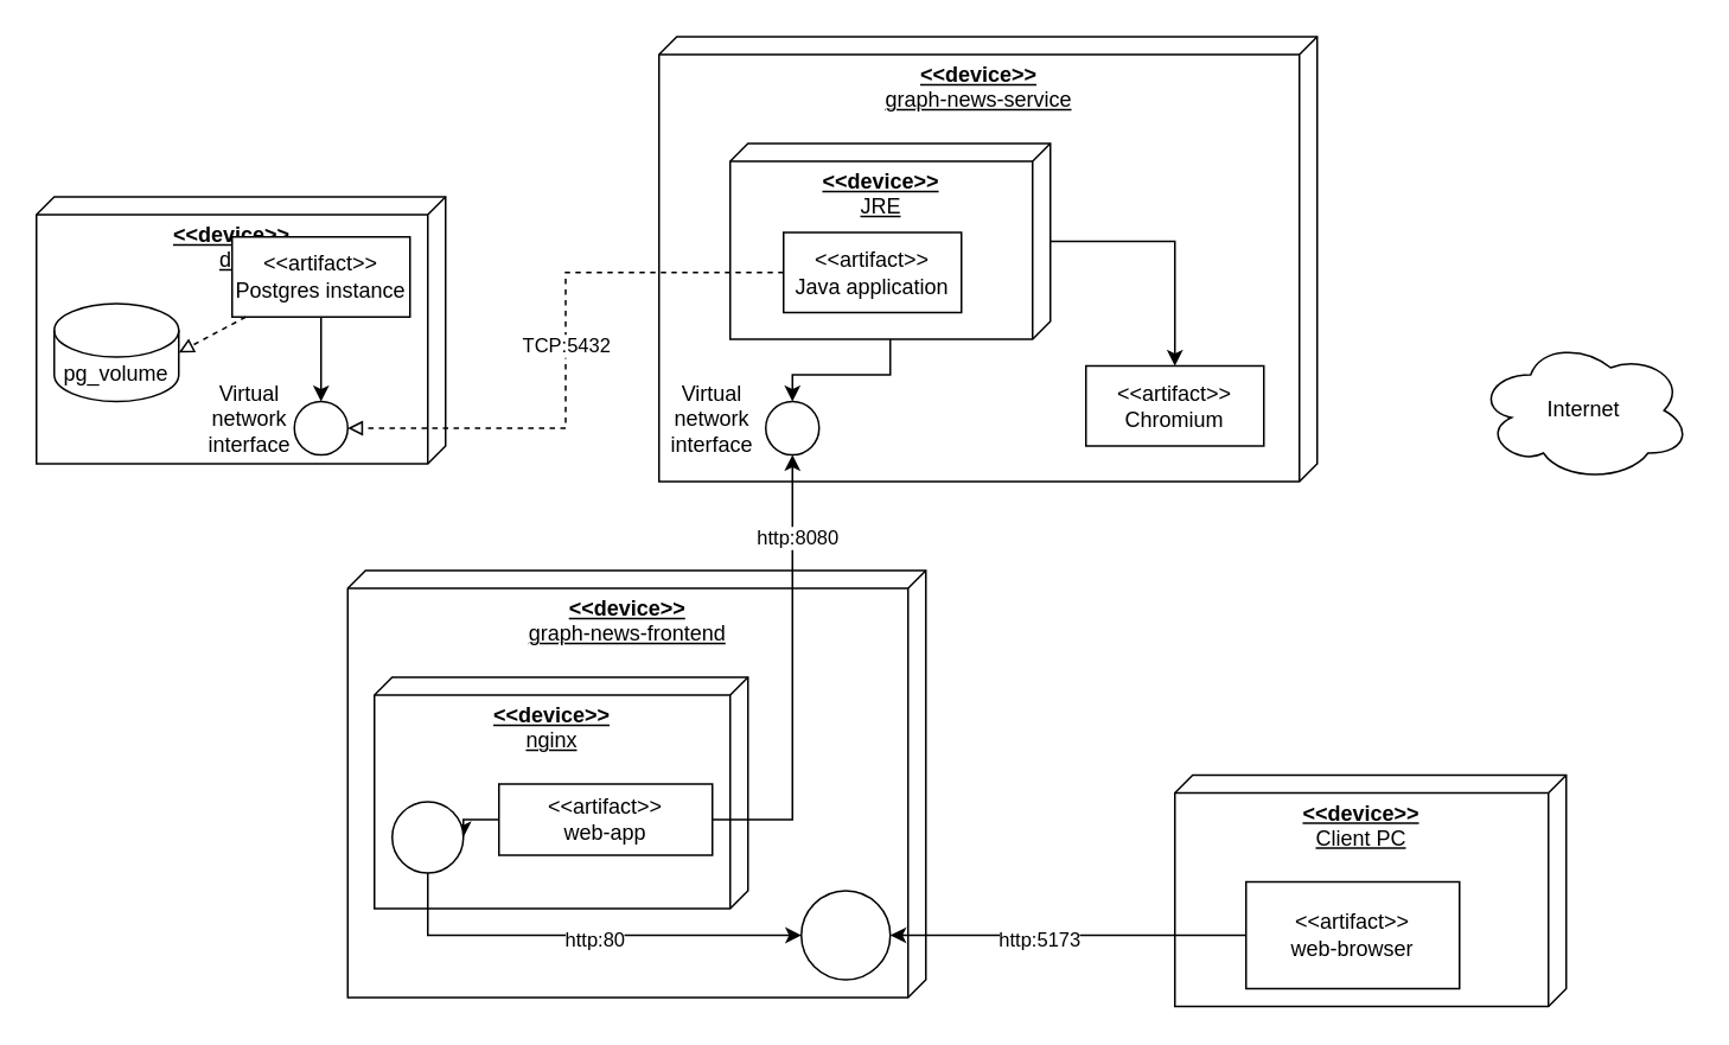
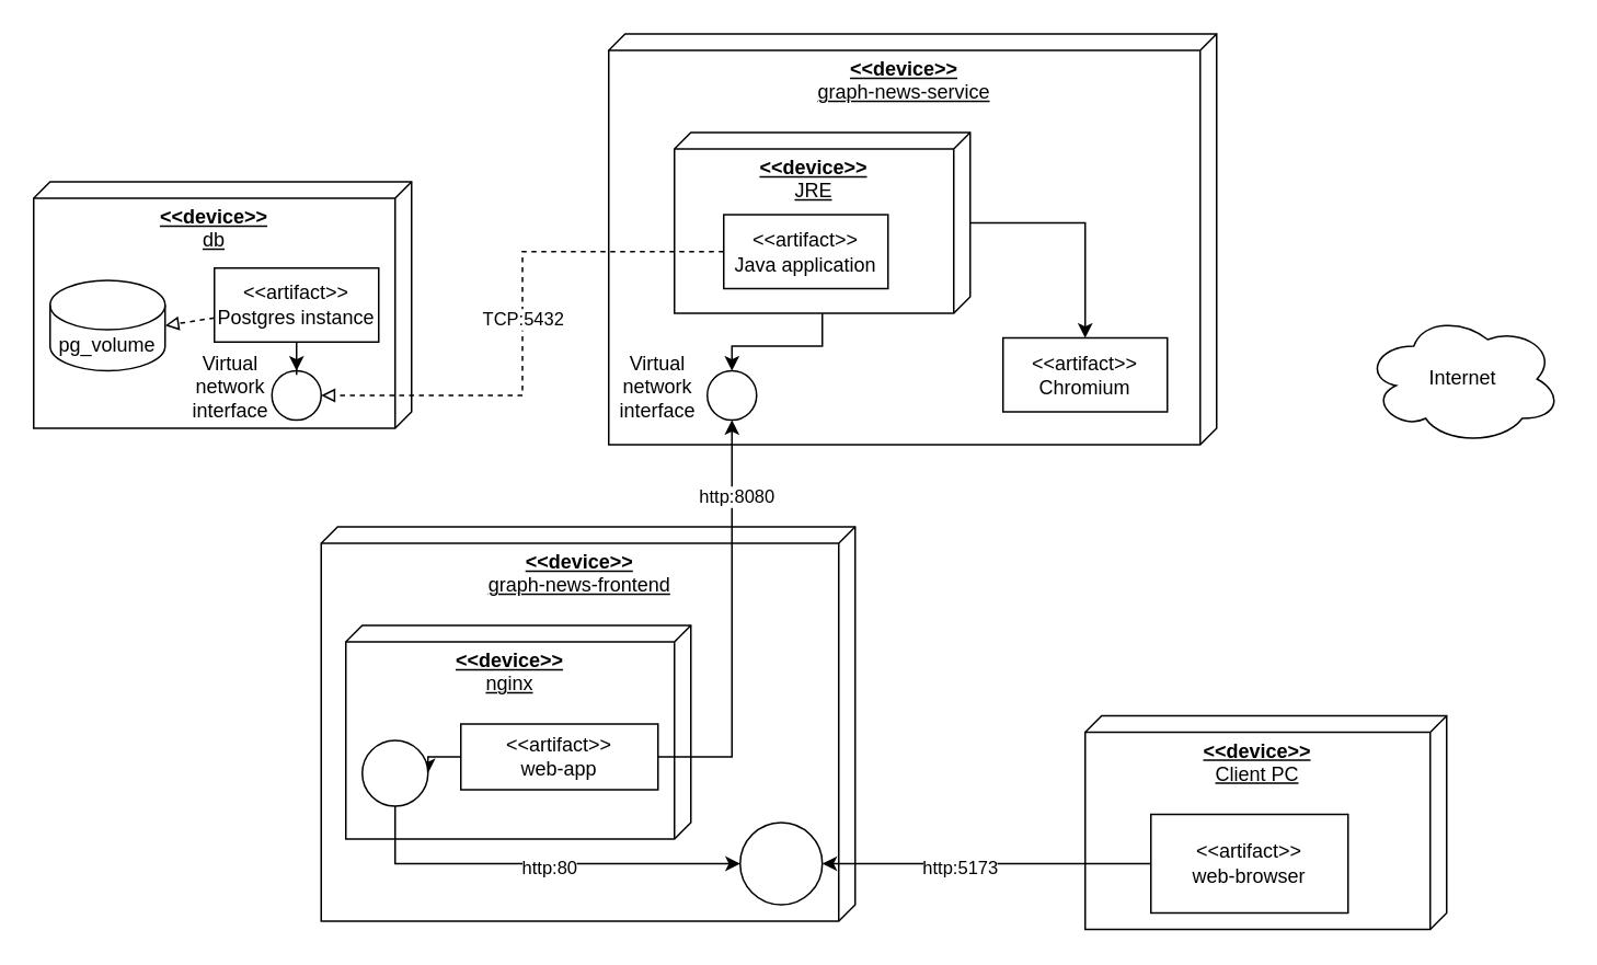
  <mxCell id="0" />
  <mxCell id="1" parent="0" />
  <mxCell id="2" value="&lt;div align=&quot;center&quot;&gt;&lt;b&gt;&amp;lt;&amp;lt;device&amp;gt;&amp;gt;&lt;/b&gt;&lt;/div&gt;&lt;div align=&quot;center&quot;&gt;db&lt;/div&gt;" style="verticalAlign=top;align=center;spacingTop=8;spacingLeft=2;spacingRight=12;shape=cube;size=10;direction=south;fontStyle=4;html=1;whiteSpace=wrap;" vertex="1" parent="1"><mxGeometry x="20" y="110" width="230" height="150" as="geometry" /></mxCell>
  <mxCell id="3" value="pg_volume" style="shape=cylinder3;whiteSpace=wrap;html=1;boundedLbl=1;backgroundOutline=1;size=15;" vertex="1" parent="1"><mxGeometry x="30" y="170" width="70" height="55" as="geometry" /></mxCell>
  <mxCell id="4" value="" style="ellipse;whiteSpace=wrap;html=1;aspect=fixed;" vertex="1" parent="1"><mxGeometry x="165" y="225" width="30" height="30" as="geometry" /></mxCell>
  <mxCell id="5" value="Virtual network interface" style="text;html=1;align=center;verticalAlign=middle;whiteSpace=wrap;rounded=0;" vertex="1" parent="1"><mxGeometry x="110" y="220" width="60" height="30" as="geometry" /></mxCell>
  <mxCell id="6" style="edgeStyle=orthogonalEdgeStyle;rounded=0;orthogonalLoop=1;jettySize=auto;html=1;entryX=0.5;entryY=0;entryDx=0;entryDy=0;" edge="1" parent="1" source="7" target="4"><mxGeometry relative="1" as="geometry" /></mxCell>
- <mxCell id="7" value="&lt;div&gt;&amp;lt;&amp;lt;artifact&amp;gt;&amp;gt;&lt;/div&gt;&lt;div&gt;Postgres instance&lt;/div&gt;" style="rounded=0;whiteSpace=wrap;html=1;" vertex="1" parent="1"><mxGeometry x="130" y="132.5" width="100" height="45" as="geometry" /></mxCell>
+ <mxCell id="7" value="&lt;div&gt;&amp;lt;&amp;lt;artifact&amp;gt;&amp;gt;&lt;/div&gt;&lt;div&gt;Postgres instance&lt;/div&gt;" style="rounded=0;whiteSpace=wrap;html=1;" vertex="1" parent="1"><mxGeometry x="130" y="162.5" width="100" height="45" as="geometry" /></mxCell>
  <mxCell id="8" style="rounded=0;orthogonalLoop=1;jettySize=auto;html=1;entryX=1;entryY=0.5;entryDx=0;entryDy=0;entryPerimeter=0;dashed=1;endArrow=block;endFill=0;" edge="1" parent="1" source="7" target="3"><mxGeometry relative="1" as="geometry" /></mxCell>
  <mxCell id="9" value="&lt;div align=&quot;center&quot;&gt;&lt;b&gt;&amp;lt;&amp;lt;device&amp;gt;&amp;gt;&lt;/b&gt;&lt;/div&gt;&lt;div align=&quot;center&quot;&gt;graph-news-service&lt;/div&gt;" style="verticalAlign=top;align=center;spacingTop=8;spacingLeft=2;spacingRight=12;shape=cube;size=10;direction=south;fontStyle=4;html=1;whiteSpace=wrap;" vertex="1" parent="1"><mxGeometry x="370" y="20" width="370" height="250" as="geometry" /></mxCell>
  <mxCell id="10" style="edgeStyle=orthogonalEdgeStyle;rounded=0;orthogonalLoop=1;jettySize=auto;html=1;entryX=0.5;entryY=0;entryDx=0;entryDy=0;" edge="1" parent="1" source="24" target="11"><mxGeometry relative="1" as="geometry" /></mxCell>
  <mxCell id="11" value="&lt;div&gt;&amp;lt;&amp;lt;artifact&amp;gt;&amp;gt;&lt;/div&gt;&lt;div&gt;Chromium&lt;/div&gt;" style="rounded=0;whiteSpace=wrap;html=1;" vertex="1" parent="1"><mxGeometry x="610" y="205" width="100" height="45" as="geometry" /></mxCell>
  <mxCell id="12" value="" style="ellipse;whiteSpace=wrap;html=1;aspect=fixed;" vertex="1" parent="1"><mxGeometry x="430" y="225" width="30" height="30" as="geometry" /></mxCell>
  <mxCell id="13" value="Virtual network interface" style="text;html=1;align=center;verticalAlign=middle;whiteSpace=wrap;rounded=0;" vertex="1" parent="1"><mxGeometry x="370" y="220" width="60" height="30" as="geometry" /></mxCell>
  <mxCell id="14" value="&lt;div align=&quot;center&quot;&gt;&lt;b&gt;&amp;lt;&amp;lt;device&amp;gt;&amp;gt;&lt;/b&gt;&lt;/div&gt;&lt;div align=&quot;center&quot;&gt;graph-news-frontend&lt;/div&gt;" style="verticalAlign=top;align=center;spacingTop=8;spacingLeft=2;spacingRight=12;shape=cube;size=10;direction=south;fontStyle=4;html=1;whiteSpace=wrap;" vertex="1" parent="1"><mxGeometry x="195" y="320" width="325" height="240" as="geometry" /></mxCell>
  <mxCell id="15" value="&lt;div align=&quot;center&quot;&gt;&lt;b&gt;&amp;lt;&amp;lt;device&amp;gt;&amp;gt;&lt;/b&gt;&lt;/div&gt;&lt;div align=&quot;center&quot;&gt;nginx&lt;/div&gt;" style="verticalAlign=top;align=center;spacingTop=8;spacingLeft=2;spacingRight=12;shape=cube;size=10;direction=south;fontStyle=4;html=1;whiteSpace=wrap;" vertex="1" parent="1"><mxGeometry x="210" y="380" width="210" height="130" as="geometry" /></mxCell>
  <mxCell id="16" style="edgeStyle=orthogonalEdgeStyle;rounded=0;orthogonalLoop=1;jettySize=auto;html=1;entryX=1;entryY=0.5;entryDx=0;entryDy=0;" edge="1" parent="1" source="19" target="22"><mxGeometry relative="1" as="geometry" /></mxCell>
  <mxCell id="17" style="edgeStyle=orthogonalEdgeStyle;rounded=0;orthogonalLoop=1;jettySize=auto;html=1;" edge="1" parent="1" source="19" target="12"><mxGeometry relative="1" as="geometry" /></mxCell>
  <mxCell id="18" value="http:8080" style="edgeLabel;html=1;align=center;verticalAlign=middle;resizable=0;points=[];" vertex="1" connectable="0" parent="17"><mxGeometry x="0.635" y="-1" relative="1" as="geometry"><mxPoint x="1" as="offset" /></mxGeometry></mxCell>
  <mxCell id="19" value="&lt;div&gt;&amp;lt;&amp;lt;artifact&amp;gt;&amp;gt;&lt;/div&gt;&lt;div&gt;web-app&lt;/div&gt;" style="rounded=0;whiteSpace=wrap;html=1;" vertex="1" parent="1"><mxGeometry x="280" y="440" width="120" height="40" as="geometry" /></mxCell>
  <mxCell id="20" style="edgeStyle=orthogonalEdgeStyle;rounded=0;orthogonalLoop=1;jettySize=auto;html=1;entryX=0;entryY=0.5;entryDx=0;entryDy=0;" edge="1" parent="1" source="22" target="28"><mxGeometry relative="1" as="geometry"><Array as="points"><mxPoint x="240" y="525" /></Array></mxGeometry></mxCell>
  <mxCell id="21" value="http:80" style="edgeLabel;html=1;align=center;verticalAlign=middle;resizable=0;points=[];" vertex="1" connectable="0" parent="20"><mxGeometry x="0.047" y="-2" relative="1" as="geometry"><mxPoint as="offset" /></mxGeometry></mxCell>
  <mxCell id="22" value="" style="ellipse;whiteSpace=wrap;html=1;aspect=fixed;" vertex="1" parent="1"><mxGeometry x="220" y="450" width="40" height="40" as="geometry" /></mxCell>
  <mxCell id="23" style="edgeStyle=orthogonalEdgeStyle;rounded=0;orthogonalLoop=1;jettySize=auto;html=1;entryX=0.5;entryY=0;entryDx=0;entryDy=0;" edge="1" parent="1" source="24" target="12"><mxGeometry relative="1" as="geometry" /></mxCell>
  <mxCell id="24" value="&lt;div align=&quot;center&quot;&gt;&lt;b&gt;&amp;lt;&amp;lt;device&amp;gt;&amp;gt;&lt;/b&gt;&lt;/div&gt;&lt;div align=&quot;center&quot;&gt;JRE&lt;/div&gt;" style="verticalAlign=top;align=center;spacingTop=8;spacingLeft=2;spacingRight=12;shape=cube;size=10;direction=south;fontStyle=4;html=1;whiteSpace=wrap;" vertex="1" parent="1"><mxGeometry x="410" y="80" width="180" height="110" as="geometry" /></mxCell>
  <mxCell id="25" value="&lt;div&gt;&amp;lt;&amp;lt;artifact&amp;gt;&amp;gt;&lt;/div&gt;&lt;div&gt;Java application&lt;/div&gt;" style="rounded=0;whiteSpace=wrap;html=1;" vertex="1" parent="1"><mxGeometry x="440" y="130" width="100" height="45" as="geometry" /></mxCell>
  <mxCell id="26" style="edgeStyle=orthogonalEdgeStyle;rounded=0;orthogonalLoop=1;jettySize=auto;html=1;entryX=1;entryY=0.5;entryDx=0;entryDy=0;dashed=1;endArrow=block;endFill=0;" edge="1" parent="1" source="25" target="4"><mxGeometry relative="1" as="geometry" /></mxCell>
  <mxCell id="27" value="TCP:5432" style="edgeLabel;html=1;align=center;verticalAlign=middle;resizable=0;points=[];" vertex="1" connectable="0" parent="26"><mxGeometry x="-0.018" relative="1" as="geometry"><mxPoint as="offset" /></mxGeometry></mxCell>
  <mxCell id="28" value="" style="ellipse;whiteSpace=wrap;html=1;aspect=fixed;" vertex="1" parent="1"><mxGeometry x="450" y="500" width="50" height="50" as="geometry" /></mxCell>
  <mxCell id="29" value="&lt;div align=&quot;center&quot;&gt;&lt;b&gt;&amp;lt;&amp;lt;device&amp;gt;&amp;gt;&lt;/b&gt;&lt;/div&gt;&lt;div align=&quot;center&quot;&gt;Client PC&lt;/div&gt;" style="verticalAlign=top;align=center;spacingTop=8;spacingLeft=2;spacingRight=12;shape=cube;size=10;direction=south;fontStyle=4;html=1;whiteSpace=wrap;" vertex="1" parent="1"><mxGeometry x="660" y="435" width="220" height="130" as="geometry" /></mxCell>
  <mxCell id="30" style="edgeStyle=orthogonalEdgeStyle;rounded=0;orthogonalLoop=1;jettySize=auto;html=1;entryX=1;entryY=0.5;entryDx=0;entryDy=0;" edge="1" parent="1" source="32" target="28"><mxGeometry relative="1" as="geometry" /></mxCell>
  <mxCell id="31" value="http:5173" style="edgeLabel;html=1;align=center;verticalAlign=middle;resizable=0;points=[];" vertex="1" connectable="0" parent="30"><mxGeometry x="0.165" y="2" relative="1" as="geometry"><mxPoint as="offset" /></mxGeometry></mxCell>
  <mxCell id="32" value="&lt;div&gt;&amp;lt;&amp;lt;artifact&amp;gt;&amp;gt;&lt;/div&gt;&lt;div&gt;web-browser&lt;/div&gt;" style="rounded=0;whiteSpace=wrap;html=1;" vertex="1" parent="1"><mxGeometry x="700" y="495" width="120" height="60" as="geometry" /></mxCell>
  <mxCell id="33" value="Internet" style="ellipse;shape=cloud;whiteSpace=wrap;html=1;" vertex="1" parent="1"><mxGeometry x="830" y="190" width="120" height="80" as="geometry" /></mxCell>
